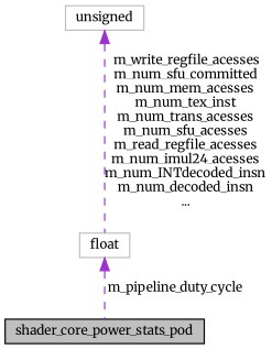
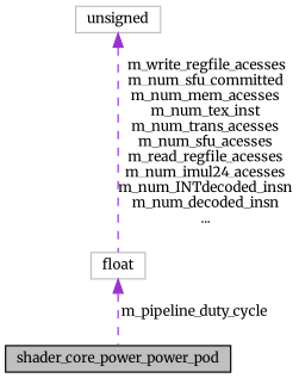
  digraph {
    fontname=Merriweather
    node [color=grey75 fontname=Merriweather fontsize=10 shape=record]
    edge [color=darkorchid3 dir=back fontname=Merriweather fontsize=10 labelfontname=FreeSans labelfontsize=10 style=dashed]
-   n1 [color=black fillcolor=grey75 fontcolor=black height=0.2 label=shader_core_power_stats_pod style=filled width=0.4]
+   n1 [color=black fillcolor=grey75 fontcolor=black height=0.2 label=shader_core_power_power_pod style=filled width=0.4]
    n2 [height=0.2 label=float width=0.4]
    n3 [height=0.2 label=unsigned width=0.4]
    n2 -> n1 [label=" m_pipeline_duty_cycle"]
    n3 -> n2 [label=" m_write_regfile_acesses\nm_num_sfu_committed\nm_num_mem_acesses\nm_num_tex_inst\nm_num_trans_acesses\nm_num_sfu_acesses\nm_read_regfile_acesses\nm_num_imul24_acesses\nm_num_INTdecoded_insn\nm_num_decoded_insn\n..."]
  }
